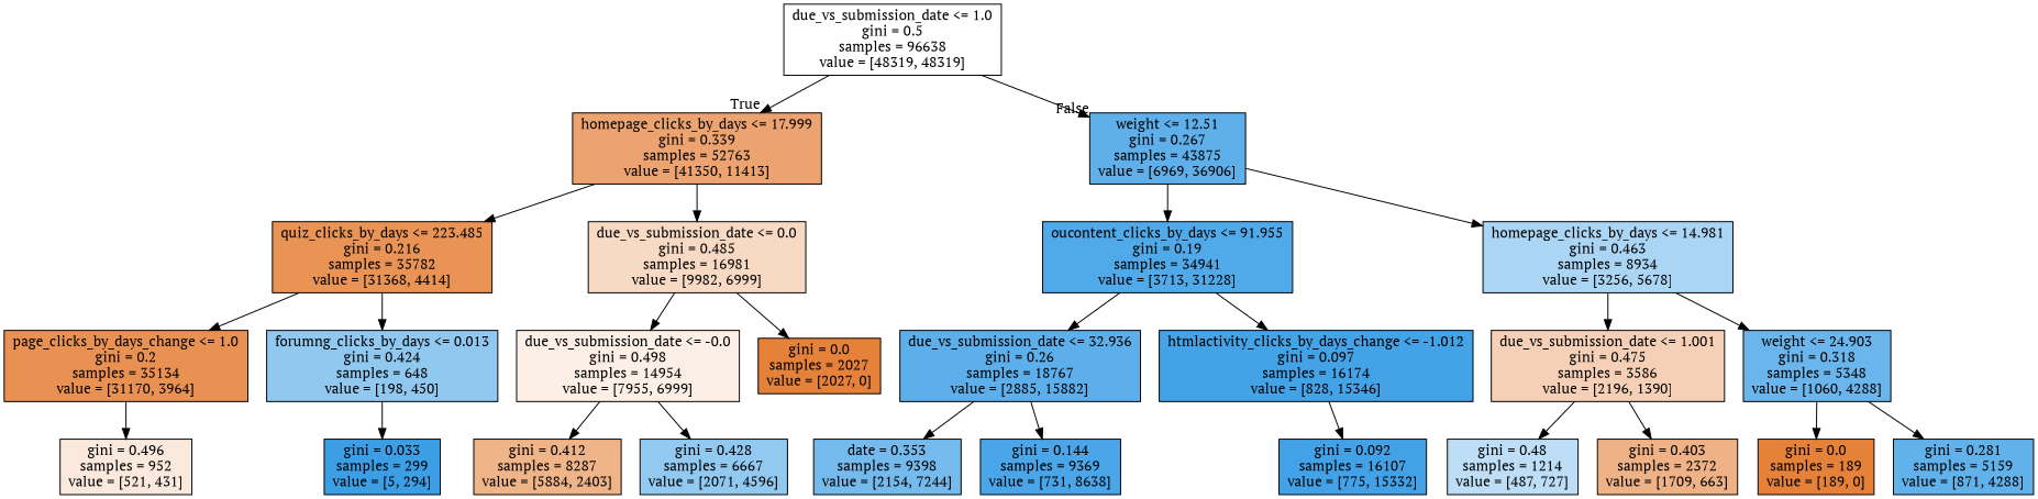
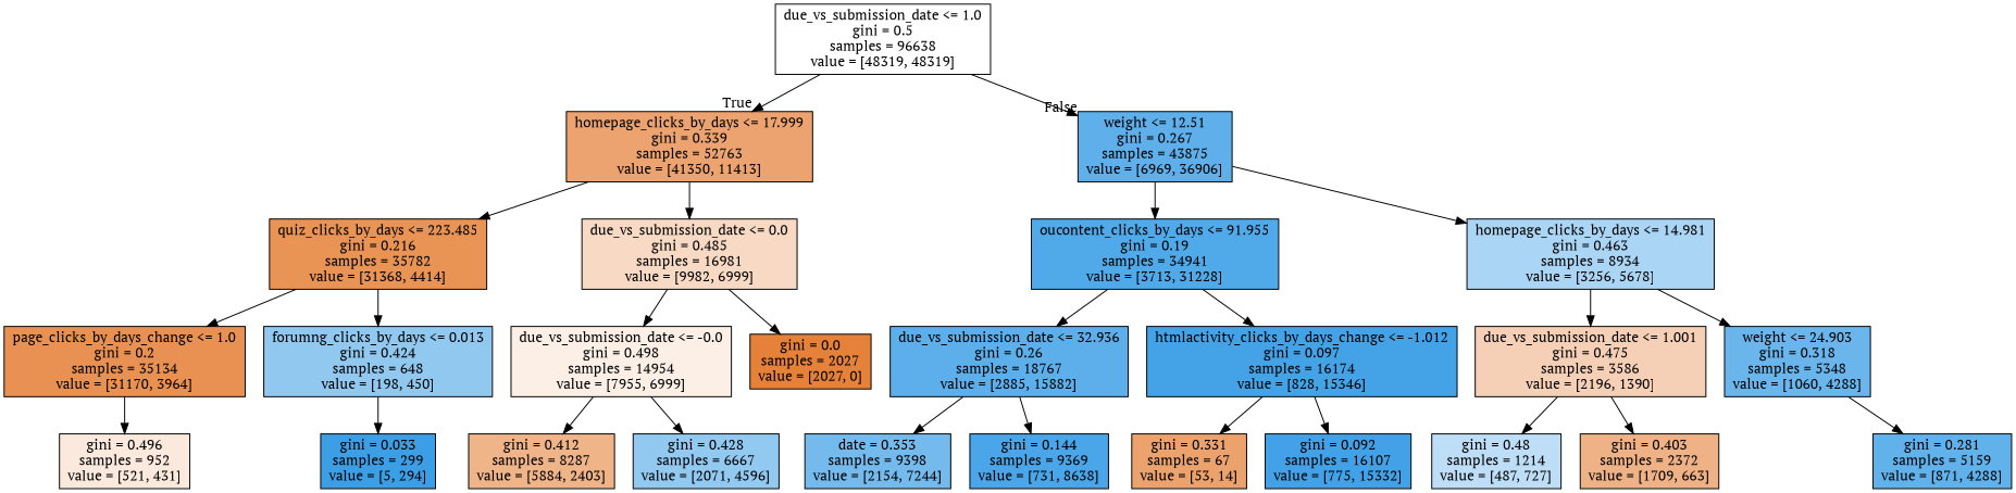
  digraph {
    fontname="PT Serif"
    node [color=black fillcolor="#e58139ff" fontname="PT Serif" shape=box style=filled]
    edge [fontname="PT Serif"]
    n1 [fillcolor="#e5813900" label="due_vs_submission_date <= 1.0\ngini = 0.5\nsamples = 96638\nvalue = [48319, 48319]"]
    n2 [fillcolor="#e58139b9" label="homepage_clicks_by_days <= 17.999\ngini = 0.339\nsamples = 52763\nvalue = [41350, 11413]"]
    n3 [fillcolor="#399de5cf" label="weight <= 12.51\ngini = 0.267\nsamples = 43875\nvalue = [6969, 36906]"]
    n4 [fillcolor="#e58139db" label="quiz_clicks_by_days <= 223.485\ngini = 0.216\nsamples = 35782\nvalue = [31368, 4414]"]
    n5 [fillcolor="#e581394c" label="due_vs_submission_date <= 0.0\ngini = 0.485\nsamples = 16981\nvalue = [9982, 6999]"]
    n6 [fillcolor="#399de5e1" label="oucontent_clicks_by_days <= 91.955\ngini = 0.19\nsamples = 34941\nvalue = [3713, 31228]"]
    n7 [fillcolor="#399de56d" label="homepage_clicks_by_days <= 14.981\ngini = 0.463\nsamples = 8934\nvalue = [3256, 5678]"]
    n8 [fillcolor="#e58139df" label="page_clicks_by_days_change <= 1.0\ngini = 0.2\nsamples = 35134\nvalue = [31170, 3964]"]
    n9 [fillcolor="#399de58f" label="forumng_clicks_by_days <= 0.013\ngini = 0.424\nsamples = 648\nvalue = [198, 450]"]
    n10 [fillcolor="#e581391f" label="due_vs_submission_date <= -0.0\ngini = 0.498\nsamples = 14954\nvalue = [7955, 6999]"]
    n11 [label="gini = 0.0\nsamples = 2027\nvalue = [2027, 0]"]
    n12 [fillcolor="#e581392c" label="gini = 0.496\nsamples = 952\nvalue = [521, 431]"]
    n13 [fillcolor="#399de5fb" label="gini = 0.033\nsamples = 299\nvalue = [5, 294]"]
    n14 [fillcolor="#e5813997" label="gini = 0.412\nsamples = 8287\nvalue = [5884, 2403]"]
    n15 [fillcolor="#399de58c" label="gini = 0.428\nsamples = 6667\nvalue = [2071, 4596]"]
    n16 [fillcolor="#399de5d1" label="due_vs_submission_date <= 32.936\ngini = 0.26\nsamples = 18767\nvalue = [2885, 15882]"]
    n17 [fillcolor="#399de5f1" label="htmlactivity_clicks_by_days_change <= -1.012\ngini = 0.097\nsamples = 16174\nvalue = [828, 15346]"]
    n18 [fillcolor="#e581395e" label="due_vs_submission_date <= 1.001\ngini = 0.475\nsamples = 3586\nvalue = [2196, 1390]"]
    n19 [fillcolor="#399de5c0" label="weight <= 24.903\ngini = 0.318\nsamples = 5348\nvalue = [1060, 4288]"]
    n20 [fillcolor="#399de5b3" label="date = 0.353\nsamples = 9398\nvalue = [2154, 7244]"]
    n21 [fillcolor="#399de5e9" label="gini = 0.144\nsamples = 9369\nvalue = [731, 8638]"]
+   n22 [fillcolor="#e58139bc" label="gini = 0.331\nsamples = 67\nvalue = [53, 14]"]
    n23 [fillcolor="#399de5f2" label="gini = 0.092\nsamples = 16107\nvalue = [775, 15332]"]
    n24 [fillcolor="#399de554" label="gini = 0.48\nsamples = 1214\nvalue = [487, 727]"]
    n25 [fillcolor="#e581399c" label="gini = 0.403\nsamples = 2372\nvalue = [1709, 663]"]
-   n26 [label="gini = 0.0\nsamples = 189\nvalue = [189, 0]"]
    n27 [fillcolor="#399de5cb" label="gini = 0.281\nsamples = 5159\nvalue = [871, 4288]"]
    n1 -> n2 [headlabel=True labelangle=45 labeldistance=2.5]
    n1 -> n3 [headlabel=False labelangle=-45 labeldistance=2.5]
    n2 -> n4
    n2 -> n5
    n3 -> n6
    n3 -> n7
    n4 -> n8
    n4 -> n9
    n5 -> n10
    n5 -> n11
    n6 -> n16
    n6 -> n17
    n7 -> n18
    n7 -> n19
    n8 -> n12
    n9 -> n13
    n10 -> n14
    n10 -> n15
    n16 -> n20
    n16 -> n21
+   n17 -> n22
    n17 -> n23
    n18 -> n24
    n18 -> n25
-   n19 -> n26
    n19 -> n27
  }
